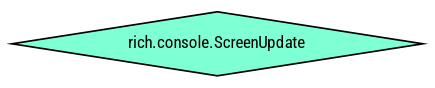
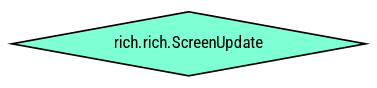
  digraph {
    rankdir=LR
    fontname="Roboto Condensed"
-   n1 [color=black fillcolor=aquamarine fontname="Roboto Condensed" fontsize=10 height=0.2 label="rich.console.ScreenUpdate" shape=diamond style=filled width=0.4]
+   n1 [color=black fillcolor=aquamarine fontname="Roboto Condensed" fontsize=10 height=0.2 label="rich.rich.ScreenUpdate" shape=diamond style=filled width=0.4]
  }
